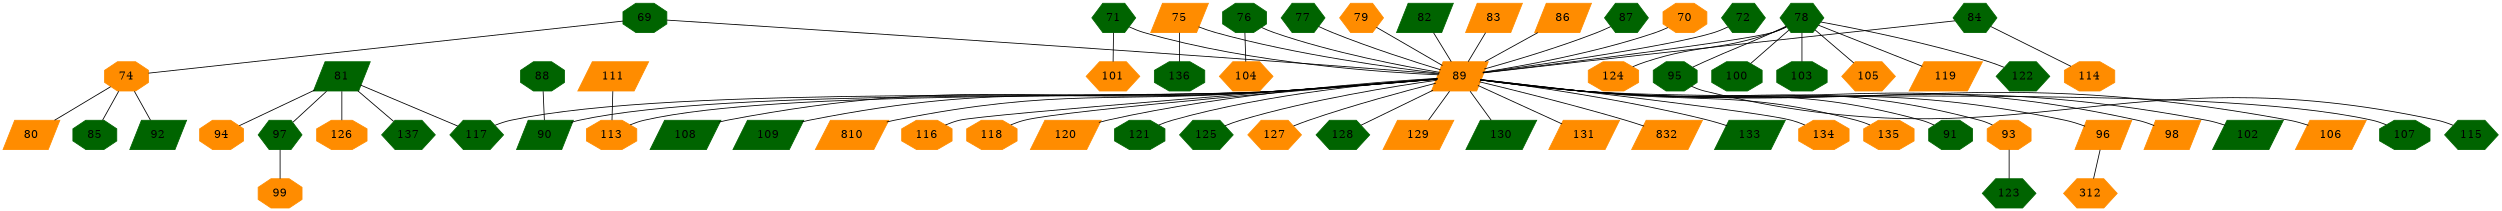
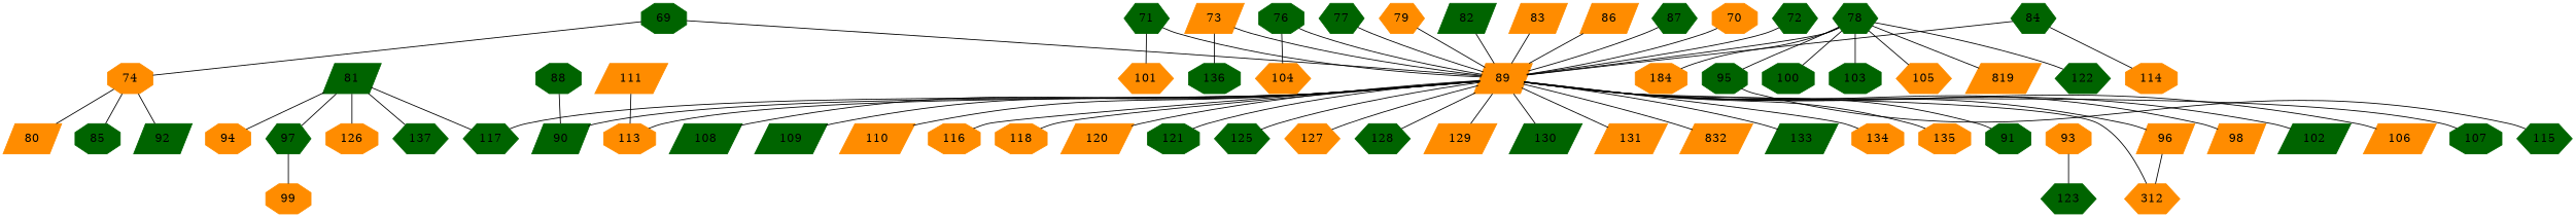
  graph {
    node [color=darkorange shape=octagon style=filled]
    74
    69 [color=darkgreen]
    89 [shape=parallelogram super="+50+55+49+24+29+30+46+51+57+54+73+61+58+59+62+68+66+64"]
    80 [shape=parallelogram]
    85 [color=darkgreen]
    92 [color=darkgreen shape=parallelogram]
    117 [color=darkgreen shape=hexagon super="+43"]
    90 [color=darkgreen shape=parallelogram super="+65"]
    91 [color=darkgreen]
    93
    96 [shape=parallelogram super="+56"]
    98 [shape=parallelogram]
    102 [color=darkgreen shape=parallelogram]
    106 [shape=parallelogram]
    107 [color=darkgreen]
    108 [color=darkgreen shape=parallelogram]
    109 [color=darkgreen shape=parallelogram]
-   110 [shape=parallelogram label=810]
+   110 [shape=parallelogram]
    113 [super="+36"]
    116
    118
    120 [shape=parallelogram]
    121 [color=darkgreen]
    125 [color=darkgreen shape=hexagon]
    127 [shape=hexagon]
    128 [color=darkgreen shape=hexagon]
    129 [shape=parallelogram]
    130 [color=darkgreen shape=parallelogram]
    131 [shape=parallelogram]
    n30 [label=832 shape=parallelogram]
    133 [color=darkgreen shape=parallelogram]
    134
    135
    70
    71 [color=darkgreen shape=hexagon]
    101 [shape=hexagon]
    72 [color=darkgreen shape=hexagon]
-   75 [shape=parallelogram]
+   75 [shape=parallelogram label=73]
    136 [color=darkgreen]
    76 [color=darkgreen]
    104 [shape=hexagon]
    77 [color=darkgreen shape=hexagon]
    78 [color=darkgreen shape=hexagon super="+20+33+41+39+42"]
    95 [color=darkgreen]
    100 [color=darkgreen super="+63"]
    103 [color=darkgreen]
    105 [shape=hexagon super="+48"]
-   119 [shape=parallelogram]
+   119 [shape=parallelogram label=819]
    122 [color=darkgreen shape=hexagon]
-   124
+   124 [label=184]
    115 [color=darkgreen shape=hexagon]
    79 [shape=hexagon]
    81 [color=darkgreen shape=parallelogram super="+44"]
    94
    97 [color=darkgreen shape=hexagon]
    126
    137 [color=darkgreen shape=hexagon]
    99
    82 [color=darkgreen shape=parallelogram]
    83 [shape=parallelogram]
    84 [color=darkgreen shape=hexagon]
    114
    86 [shape=parallelogram]
    87 [color=darkgreen shape=hexagon]
    88 [color=darkgreen super="+67"]
    123 [color=darkgreen shape=hexagon]
    n67 [label=312 shape=hexagon]
    111 [shape=parallelogram]
    74 -- 80
    74 -- 85
    74 -- 92
    69 -- 74
    69 -- 89
    89 -- 117
    89 -- 90
    89 -- 91
-   89 -- 93
+   89 -- n67
    89 -- 96
    89 -- 98
    89 -- 102
    89 -- 106
    89 -- 107
    89 -- 108
    89 -- 109
    89 -- 110
    89 -- 113
    89 -- 116
    89 -- 118
    89 -- 120
    89 -- 121
    89 -- 125
    89 -- 127
    89 -- 128
    89 -- 129
    89 -- 130
    89 -- 131
    89 -- n30
    89 -- 133
    89 -- 134
    89 -- 135
    93 -- 123
    96 -- n67
    70 -- 89
    71 -- 89
    71 -- 101
    72 -- 89
    75 -- 89
    75 -- 136
    76 -- 89
    76 -- 104
    77 -- 89
    78 -- 89
    78 -- 95
    78 -- 100
    78 -- 103
    78 -- 105
    78 -- 119
    78 -- 122
    78 -- 124
    95 -- 115
    79 -- 89
    81 -- 117
    81 -- 94
    81 -- 97
    81 -- 126
    81 -- 137
    97 -- 99
    82 -- 89
    83 -- 89
    84 -- 89
    84 -- 114
    86 -- 89
    87 -- 89
    88 -- 90
    111 -- 113
  }
